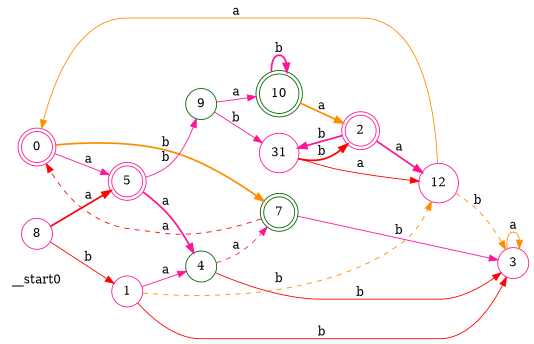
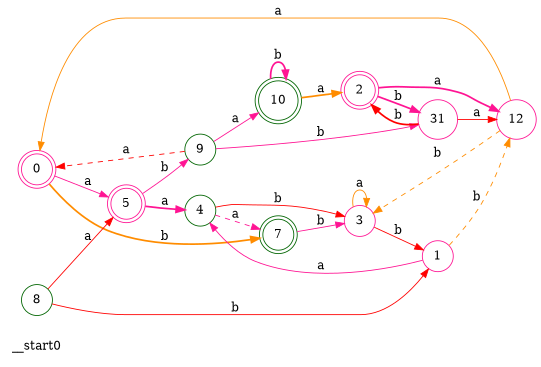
  digraph {
    rankdir=LR
    node [color=deeppink shape=circle fillcolor=white style="rounded,filled"]
    edge [color=deeppink style=solid]
    __start0 [shape=none fillcolor="" style=""]
    n2 [label=0 shape=doublecircle]
    n3 [label=5 shape=doublecircle]
    n4 [color=darkgreen label=7 shape=doublecircle]
    n5 [color=darkgreen label=4 style=filled]
    n6 [color=darkgreen label=9 style=filled]
    n7 [label=3 style=filled]
    n8 [label=1 style=filled]
    n9 [label=12]
    n10 [label=2 shape=doublecircle]
    n11 [label=31 style=filled]
    n12 [color=darkgreen label=10 shape=doublecircle]
-   n13 [label=8 style=filled]
+   n13 [color=darkgreen label=8 style=filled]
    n2 -> n3 [label=a]
    n2 -> n4 [color=darkorange label=b style=bold]
    n3 -> n5 [label=a style=bold]
    n3 -> n6 [label=b]
-   n4 -> n2 [color=red label=a style=dashed]
+   n6 -> n2 [color=red label=a style=dashed]
    n4 -> n7 [label=b]
    n5 -> n4 [label=a style=dashed]
    n5 -> n7 [color=red label=b]
    n6 -> n11 [label=b]
    n6 -> n12 [label=a]
    n7 -> n7 [color=darkorange label=a]
-   n8 -> n7 [color=red label=b]
+   n7 -> n8 [color=red label=b]
    n8 -> n5 [label=a]
    n8 -> n9 [color=darkorange label=b style=dashed]
    n9 -> n2 [color=darkorange label=a]
    n9 -> n7 [color=darkorange label=b style=dashed]
    n10 -> n9 [label=a style=bold]
    n10 -> n11 [label=b style=bold]
    n11 -> n9 [color=red label=a]
    n11 -> n10 [color=red label=b style=bold]
    n12 -> n10 [color=darkorange label=a style=bold]
    n12 -> n12 [label=b style=bold]
-   n13 -> n3 [color=red label=a style=bold]
+   n13 -> n3 [color=red label=a]
    n13 -> n8 [color=red label=b]
  }
